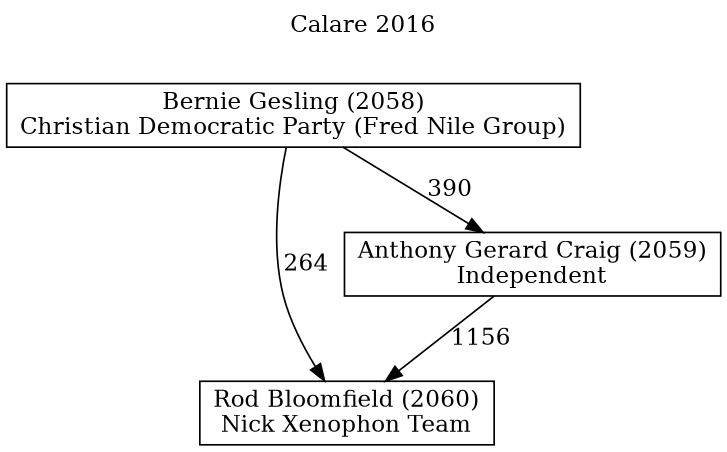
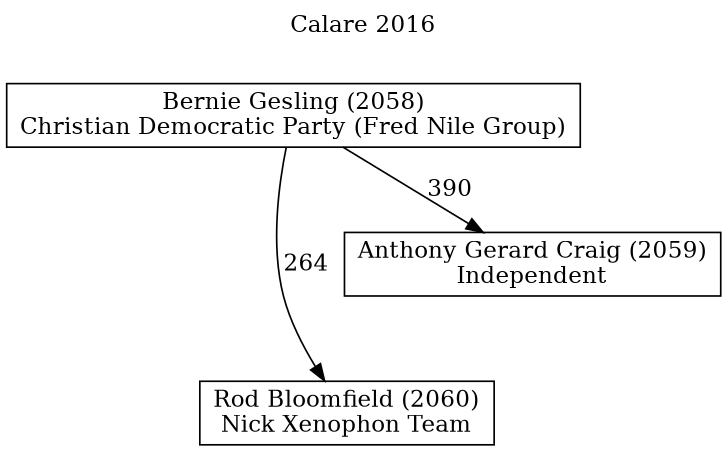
  digraph {
    label="Calare 2016"
    labelloc=t
    mclimit=10
    node [shape=box]
    n1 [label="Rod Bloomfield (2060)\nNick Xenophon Team"]
    n2 [label="Anthony Gerard Craig (2059)\nIndependent"]
    n3 [label="Bernie Gesling (2058)\nChristian Democratic Party (Fred Nile Group)"]
-   n2 -> n1 [label=1156]
    n3 -> n1 [label=264]
    n3 -> n2 [label=390]
  }
